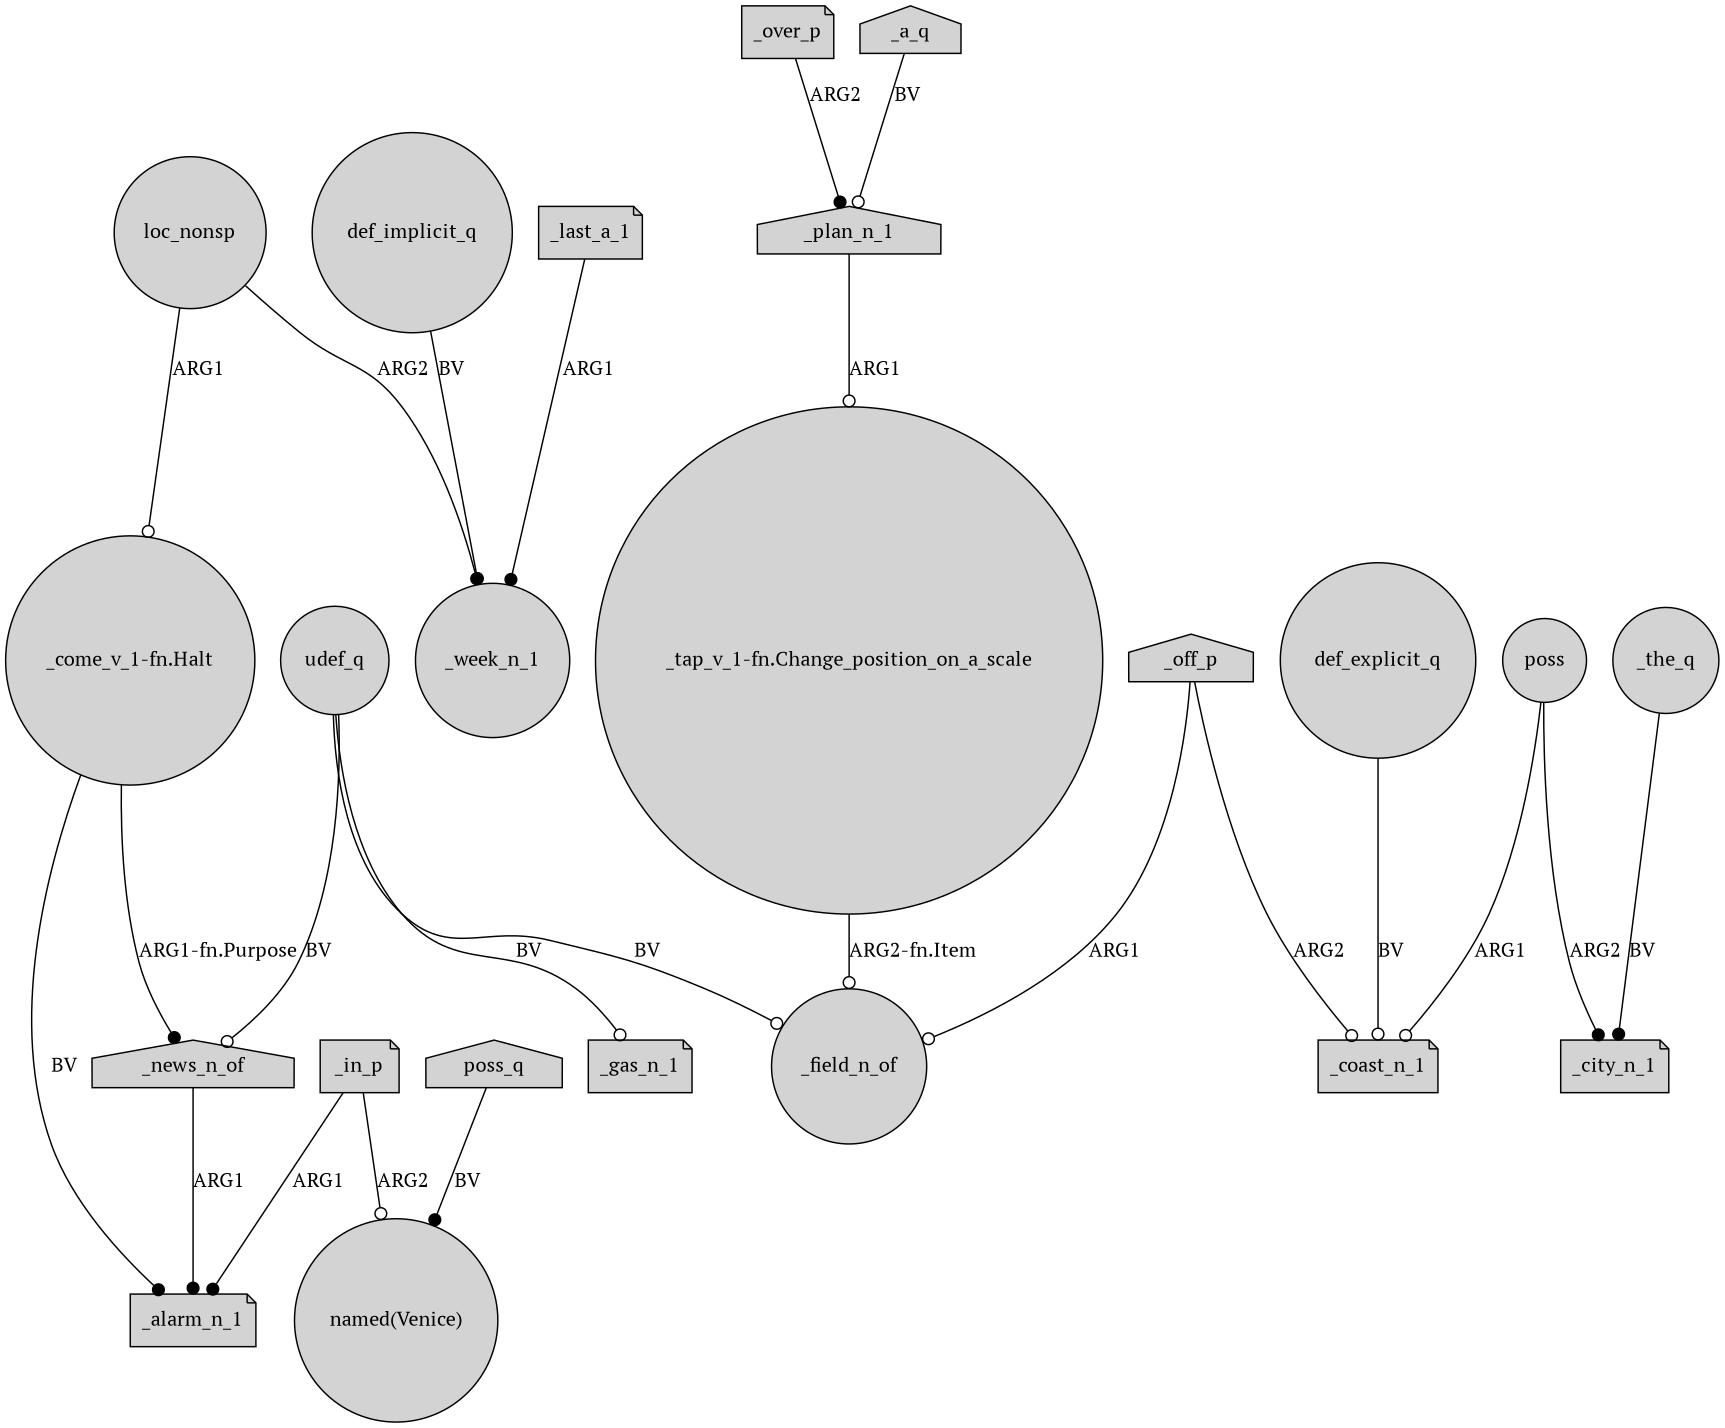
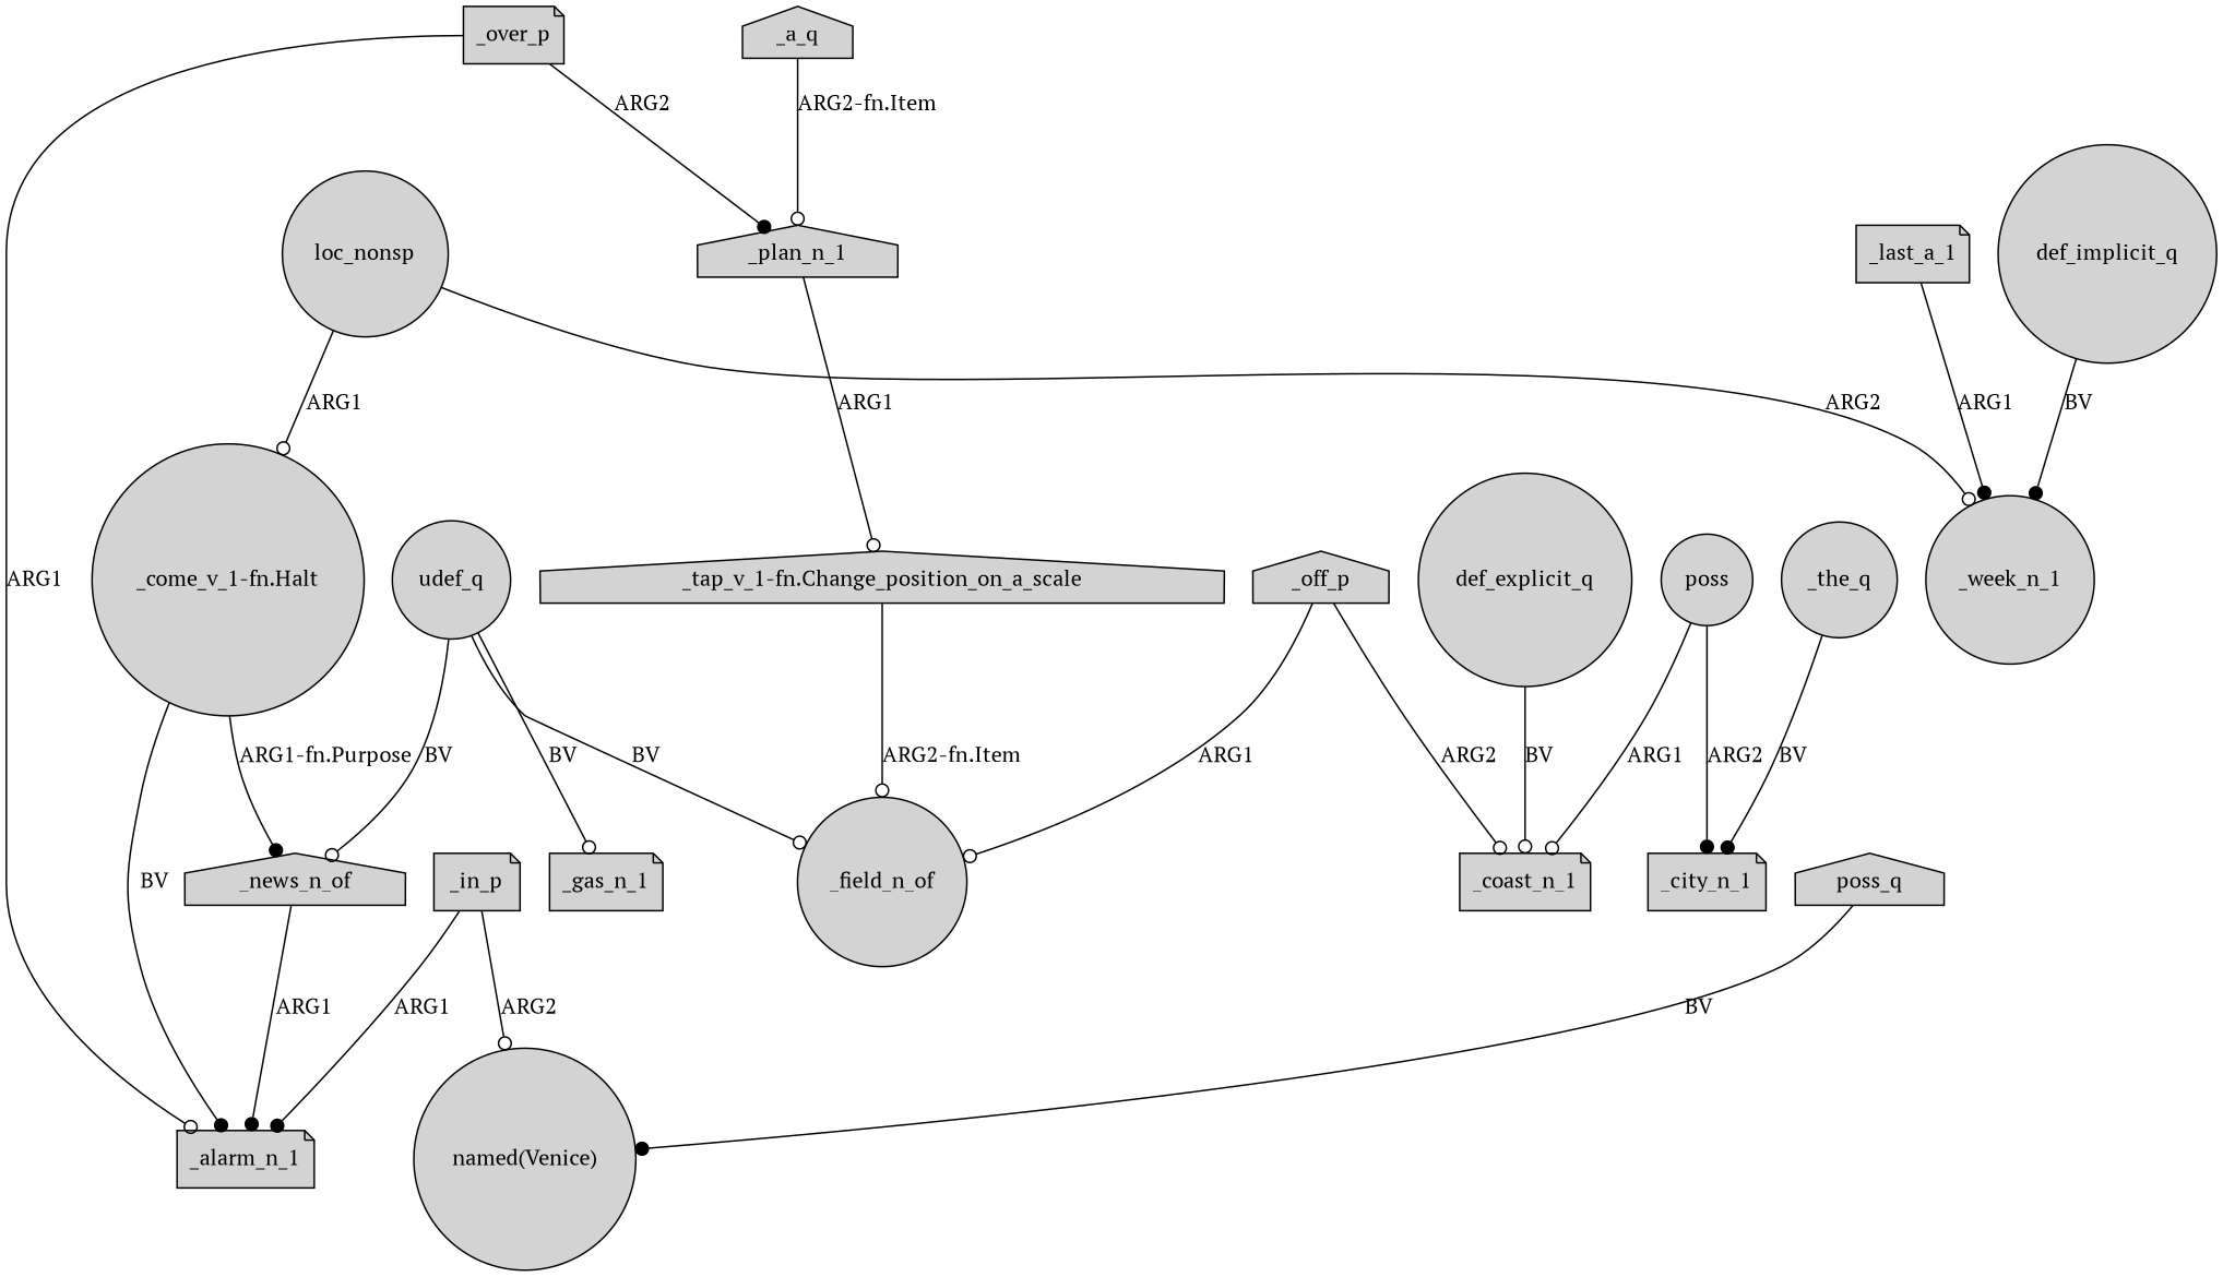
  digraph {
    fontname="PT Serif"
    node [fontname="PT Serif" shape=circle style=filled]
    edge [arrowhead=odot fontname="PT Serif"]
    _news_n_of [shape=house]
    udef_q
    _gas_n_1 [shape=note]
    _field_n_of
    _alarm_n_1 [shape=note]
    _over_p [shape=note]
    _plan_n_1 [shape=house]
-   "_tap_v_1-fn.Change_position_on_a_scale"
+   "_tap_v_1-fn.Change_position_on_a_scale" [shape=house]
    loc_nonsp
    _week_n_1
    "_come_v_1-fn.Halt"
    _city_n_1 [shape=note]
    poss
    _coast_n_1 [shape=note]
    _in_p [shape=note]
    "named(Venice)"
    _the_q
    _off_p [shape=house]
    _last_a_1 [shape=note]
    n20 [label=poss_q shape=house]
    _a_q [shape=house]
    def_implicit_q
    def_explicit_q
    _news_n_of -> _alarm_n_1 [arrowhead=dot label=ARG1]
    udef_q -> _news_n_of [label=BV]
    udef_q -> _gas_n_1 [label=BV]
    udef_q -> _field_n_of [label=BV]
+   _over_p -> _alarm_n_1 [label=ARG1]
    _over_p -> _plan_n_1 [arrowhead=dot label=ARG2]
    _plan_n_1 -> "_tap_v_1-fn.Change_position_on_a_scale" [label=ARG1]
    "_tap_v_1-fn.Change_position_on_a_scale" -> _field_n_of [label="ARG2-fn.Item"]
    loc_nonsp -> _week_n_1 [label=ARG2]
    loc_nonsp -> "_come_v_1-fn.Halt" [label=ARG1]
    "_come_v_1-fn.Halt" -> _news_n_of [arrowhead=dot label="ARG1-fn.Purpose"]
    "_come_v_1-fn.Halt" -> _alarm_n_1 [arrowhead=dot label=BV]
    poss -> _city_n_1 [arrowhead=dot label=ARG2]
    poss -> _coast_n_1 [label=ARG1]
    _in_p -> _alarm_n_1 [arrowhead=dot label=ARG1]
    _in_p -> "named(Venice)" [label=ARG2]
    _the_q -> _city_n_1 [arrowhead=dot label=BV]
    _off_p -> _field_n_of [label=ARG1]
    _off_p -> _coast_n_1 [label=ARG2]
    _last_a_1 -> _week_n_1 [arrowhead=dot label=ARG1]
    n20 -> "named(Venice)" [arrowhead=dot label=BV]
-   _a_q -> _plan_n_1 [label=BV]
+   _a_q -> _plan_n_1 [label="ARG2-fn.Item"]
    def_implicit_q -> _week_n_1 [arrowhead=dot label=BV]
    def_explicit_q -> _coast_n_1 [label=BV]
  }
